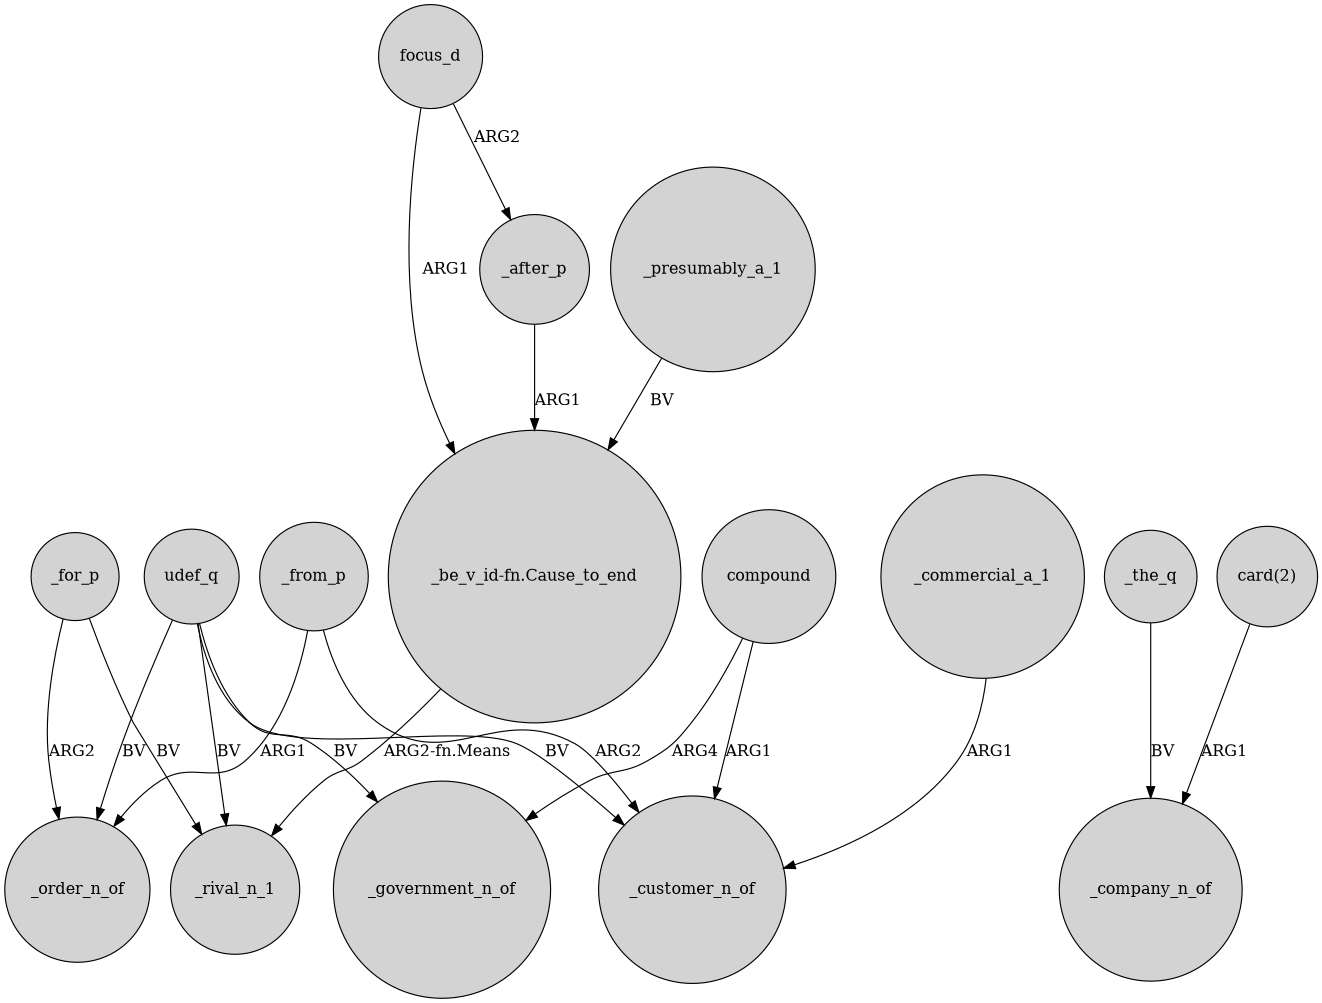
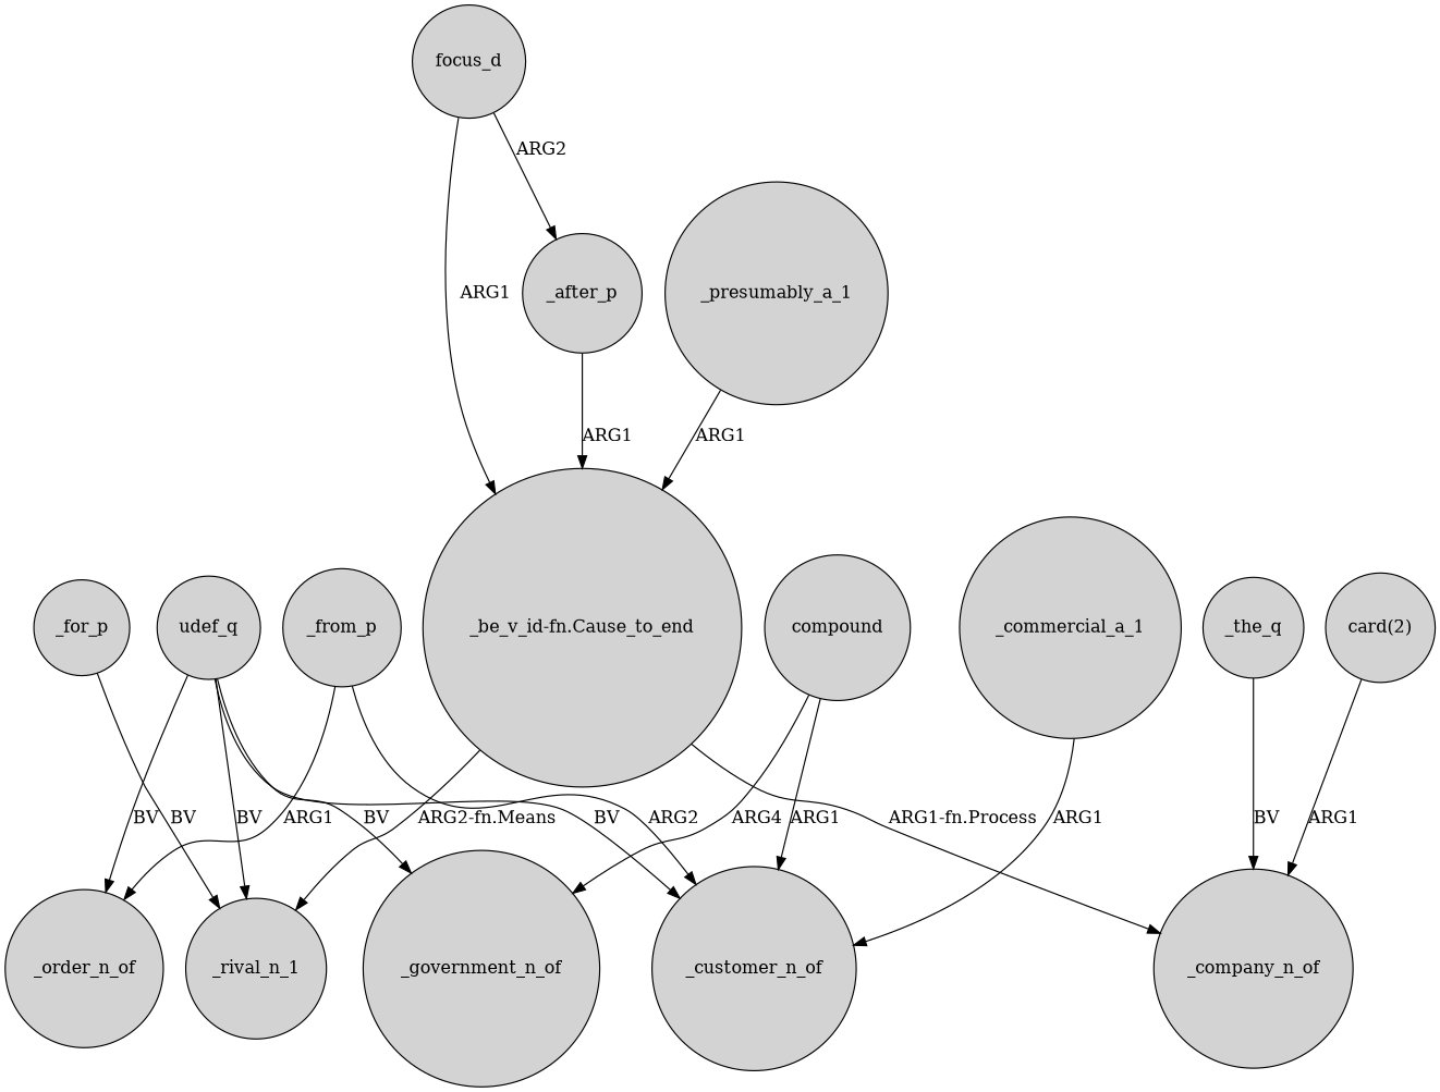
  digraph {
    fontname="DejaVu Serif"
    node [fontname="DejaVu Serif" shape=circle style=filled]
    edge [fontname="DejaVu Serif"]
    focus_d
    "_be_v_id-fn.Cause_to_end"
    _after_p
    _rival_n_1
    _company_n_of
    compound
    _government_n_of
    _customer_n_of
    udef_q
    _order_n_of
    _from_p
    _for_p
    _the_q
    _presumably_a_1
    _commercial_a_1
    "card(2)"
    focus_d -> "_be_v_id-fn.Cause_to_end" [label=ARG1]
    focus_d -> _after_p [label=ARG2]
    "_be_v_id-fn.Cause_to_end" -> _rival_n_1 [label="ARG2-fn.Means"]
+   "_be_v_id-fn.Cause_to_end" -> _company_n_of [label="ARG1-fn.Process"]
    _after_p -> "_be_v_id-fn.Cause_to_end" [label=ARG1]
    compound -> _government_n_of [label=ARG4]
    compound -> _customer_n_of [label=ARG1]
    udef_q -> _rival_n_1 [label=BV]
    udef_q -> _government_n_of [label=BV]
    udef_q -> _customer_n_of [label=BV]
    udef_q -> _order_n_of [label=BV]
    _from_p -> _customer_n_of [label=ARG2]
    _from_p -> _order_n_of [label=ARG1]
    _for_p -> _rival_n_1 [label=BV]
-   _for_p -> _order_n_of [label=ARG2]
    _the_q -> _company_n_of [label=BV]
-   _presumably_a_1 -> "_be_v_id-fn.Cause_to_end" [label=BV]
+   _presumably_a_1 -> "_be_v_id-fn.Cause_to_end" [label=ARG1]
    _commercial_a_1 -> _customer_n_of [label=ARG1]
    "card(2)" -> _company_n_of [label=ARG1]
  }
